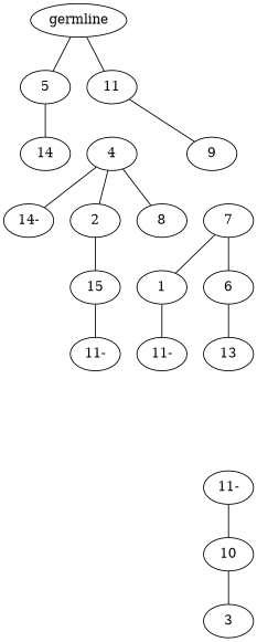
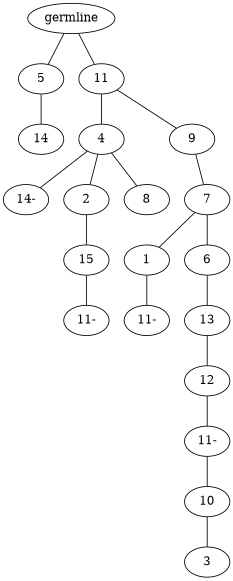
  graph {
    n1 [label=germline]
    n2 [label=5]
    n3 [label=11]
    n4 [label=14]
    n5 [label=4]
    n6 [label=9]
    n7 [label="14-"]
    n8 [label=2]
    n9 [label=8]
    n10 [label=7]
    n11 [label=15]
    n12 [label="11-"]
    n13 [label=1]
    n14 [label="11-"]
    n15 [label=6]
    n16 [label=13]
+   n17 [label=12]
    n18 [label="11-"]
    n19 [label=10]
    n20 [label=3]
    n1 -- n2
    n1 -- n3
    n2 -- n4
+   n3 -- n5
    n3 -- n6
    n5 -- n7
    n5 -- n8
    n5 -- n9
+   n6 -- n10
    n8 -- n11
    n10 -- n13
    n10 -- n15
    n11 -- n12
    n13 -- n14
    n15 -- n16
+   n16 -- n17
+   n17 -- n18
    n18 -- n19
    n19 -- n20
  }
